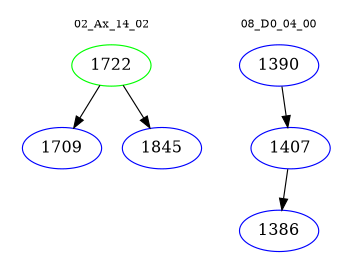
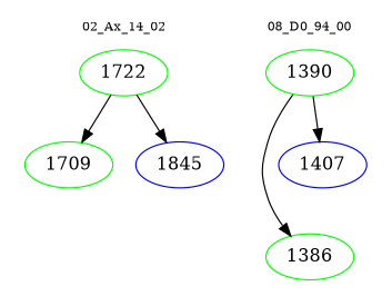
  digraph {
    node [color=blue]
    edge [color=black]
    n1 [color=green label=1722]
-   n2 [label=1709]
+   n2 [color=green label=1709]
    n3 [label=1845]
-   n4 [label=1390]
-   n5 [label=1386]
+   n4 [color=green label=1390]
+   n5 [color=green label=1386]
    n6 [label=1407]
    subgraph cluster_1 {
      color=white
      fontsize=10
      label="02_Ax_14_02"
      n1
      n2
      n3
    }
    subgraph cluster_2 {
      color=white
      fontsize=10
-     label="08_D0_04_00"
+     label="08_D0_94_00"
      n4
      n5
      n6
    }
    n1 -> n2
    n1 -> n3
-   n6 -> n5
+   n4 -> n5
    n4 -> n6
  }
